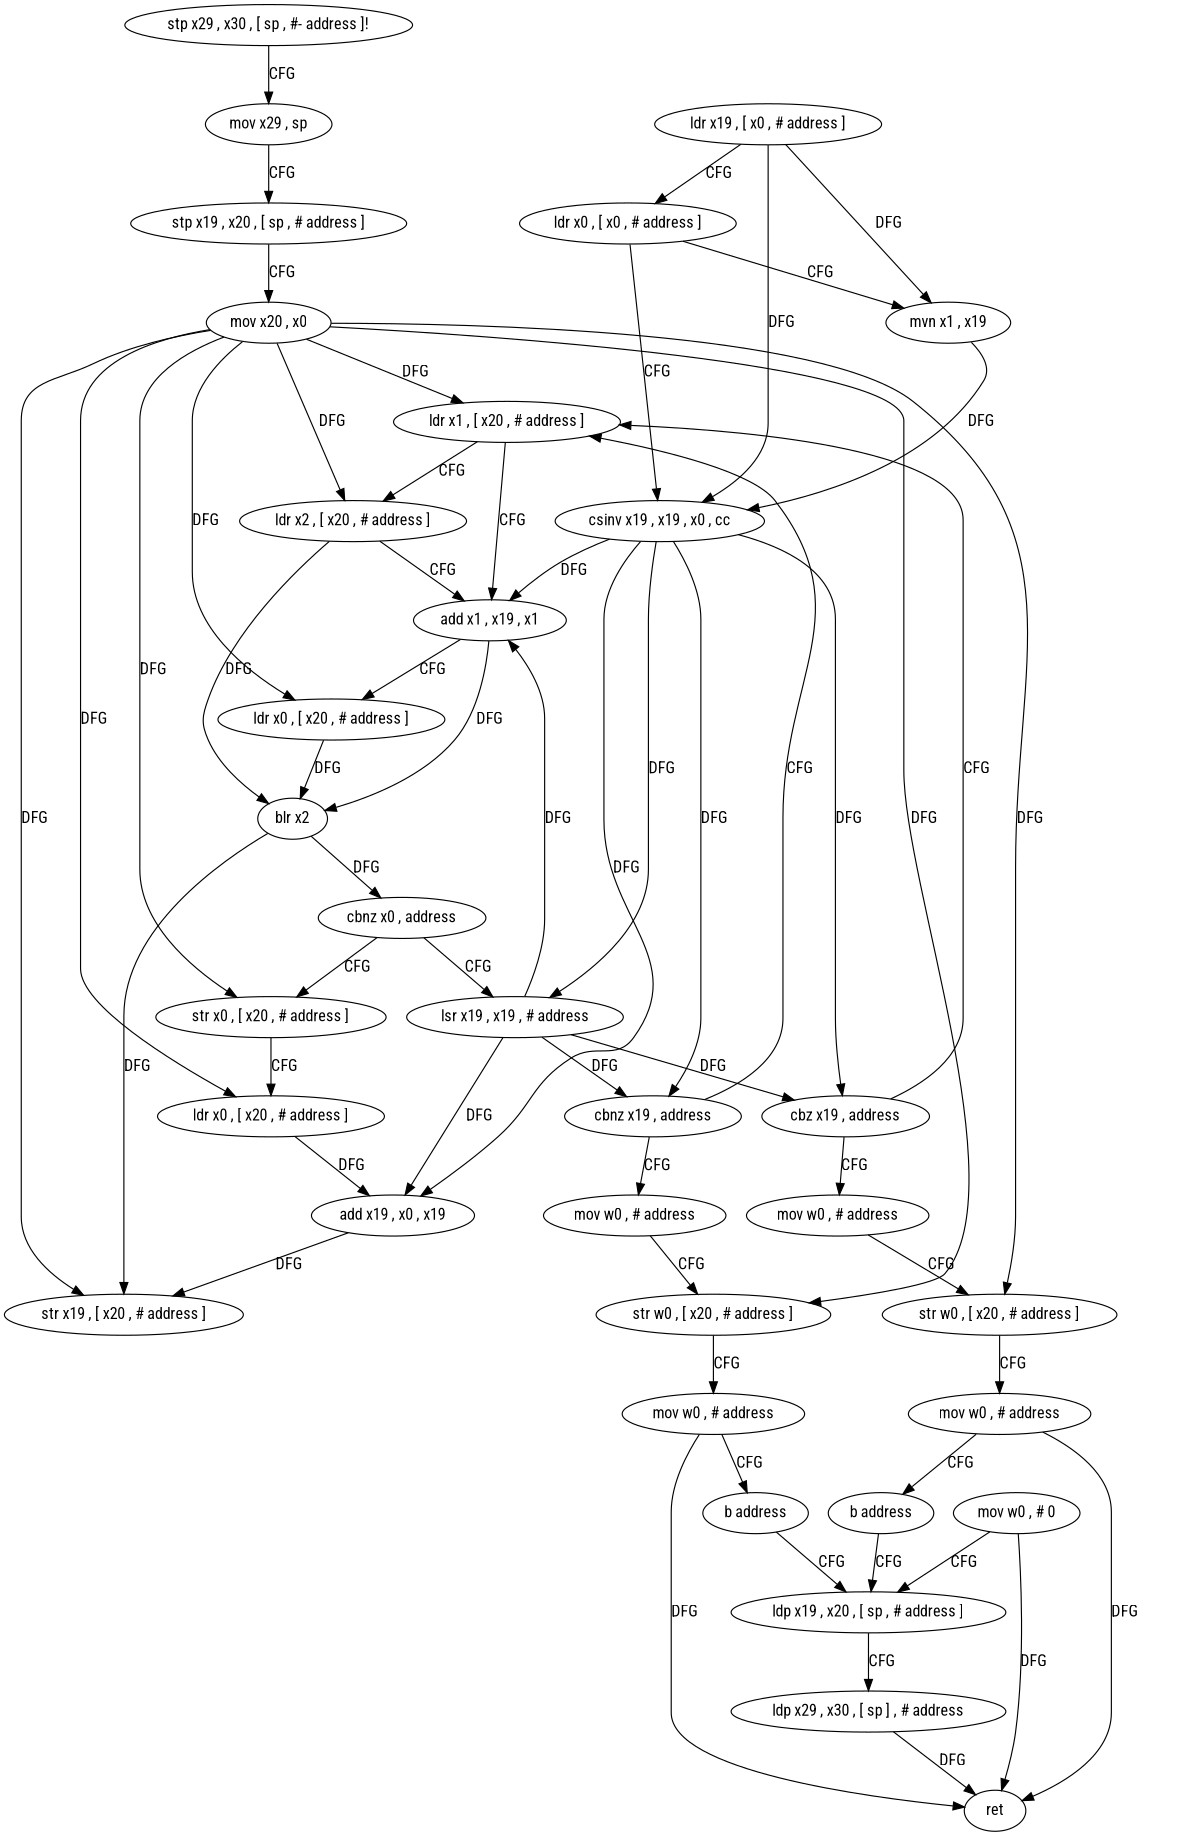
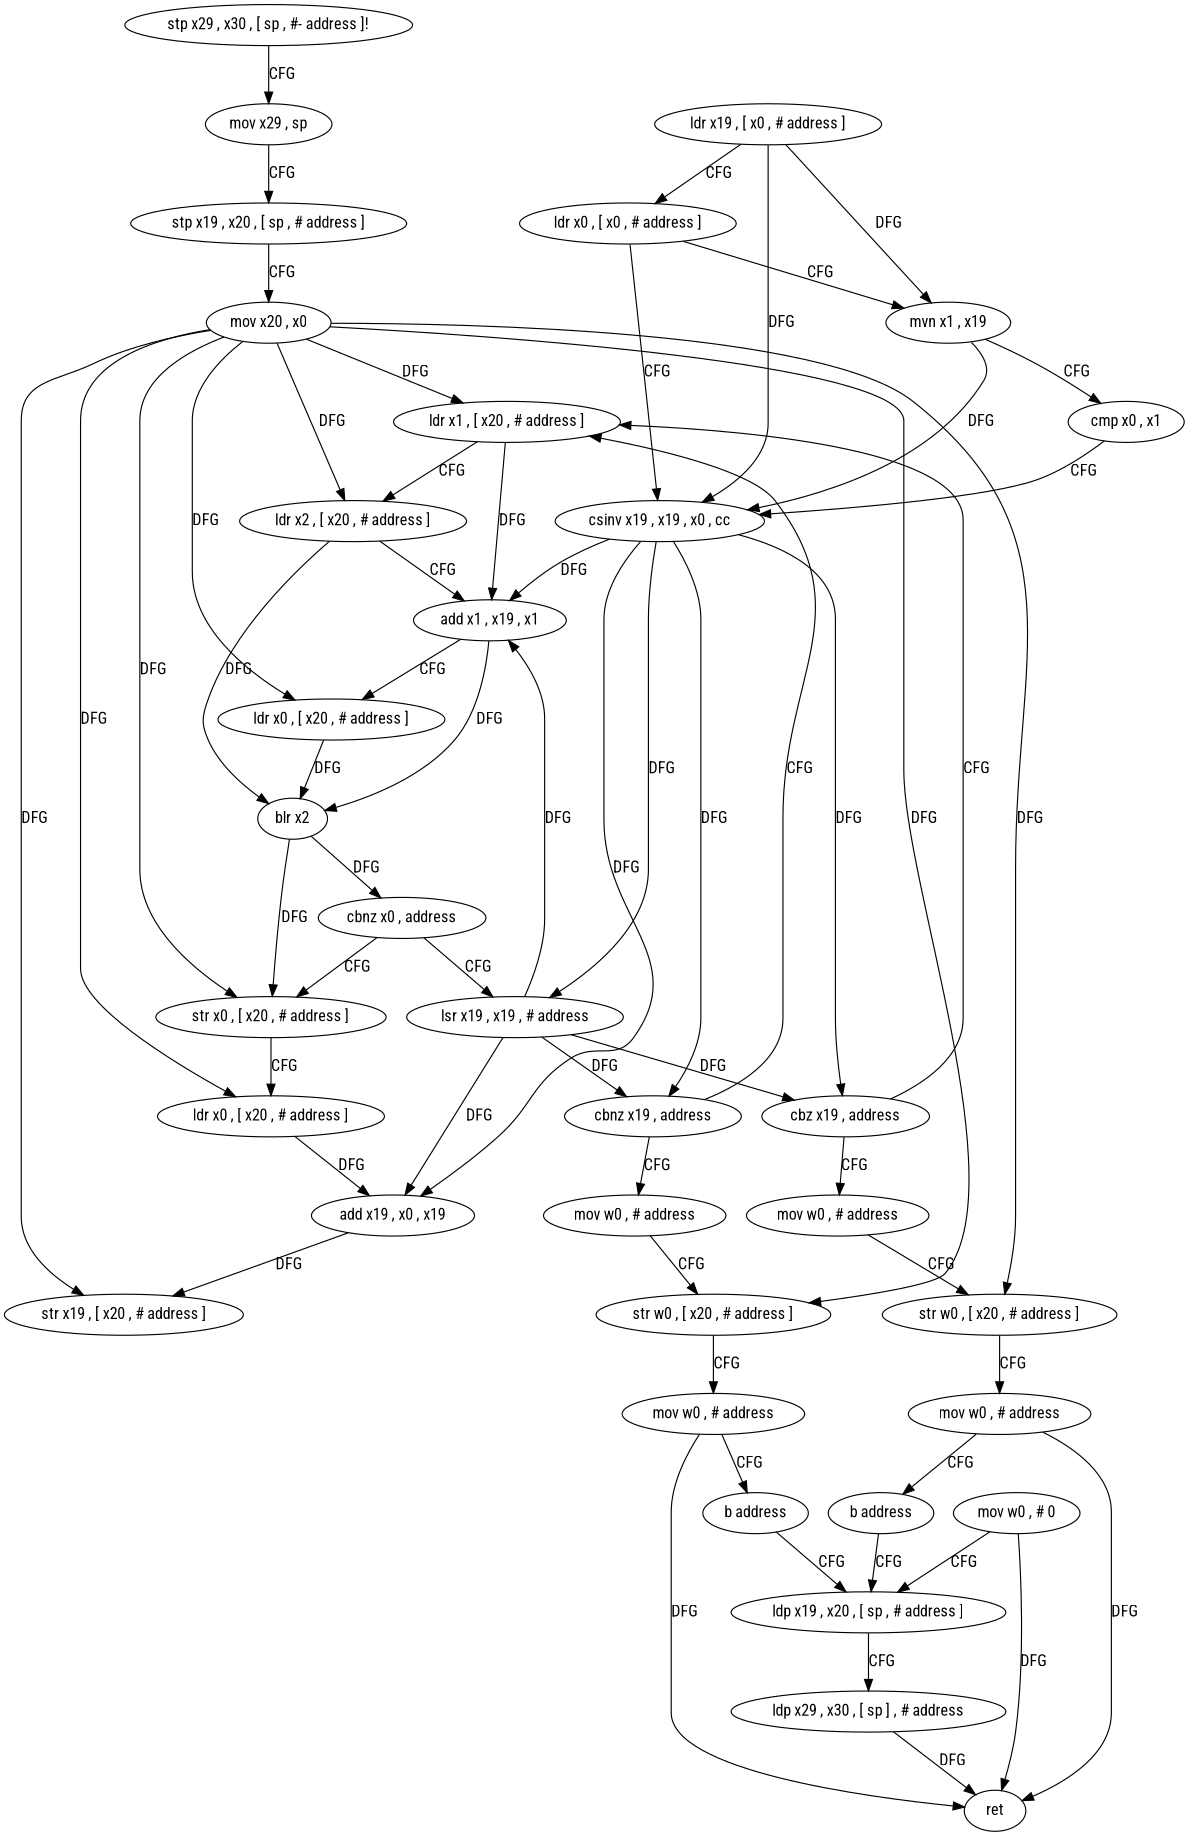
  digraph {
    fontname="Roboto Condensed"
    node [fontname="Roboto Condensed"]
    edge [fontname="Roboto Condensed"]
    n1 [label="stp x29 , x30 , [ sp , #- address ]!"]
    n2 [label="mov x29 , sp"]
    n3 [label="stp x19 , x20 , [ sp , # address ]"]
    n4 [label="mov x20 , x0"]
    n5 [label="ldr x1 , [ x20 , # address ]"]
    n6 [label="str w0 , [ x20 , # address ]"]
    n7 [label="ldr x2 , [ x20 , # address ]"]
    n8 [label="ldr x0 , [ x20 , # address ]"]
    n9 [label="str x0 , [ x20 , # address ]"]
    n10 [label="ldr x0 , [ x20 , # address ]"]
    n11 [label="str x19 , [ x20 , # address ]"]
    n12 [label="str w0 , [ x20 , # address ]"]
    n13 [label="ldr x19 , [ x0 , # address ]"]
    n14 [label="ldr x0 , [ x0 , # address ]"]
    n15 [label="mvn x1 , x19"]
    n16 [label="csinv x19 , x19 , x0 , cc"]
    n17 [label="add x1 , x19 , x1"]
    n18 [label="mov w0 , # address"]
    n19 [label="blr x2"]
    n20 [label="add x19 , x0 , x19"]
    n21 [label="mov w0 , # address"]
+   n22 [label="cmp x0 , x1"]
    n23 [label="cbz x19 , address"]
    n24 [label="lsr x19 , x19 , # address"]
    n25 [label="cbnz x19 , address"]
    n26 [label="mov w0 , # address"]
    n27 [label="mov w0 , # address"]
    n28 [label="b address"]
    n29 [label=ret]
    n30 [label="ldp x19 , x20 , [ sp , # address ]"]
    n31 [label="ldp x29 , x30 , [ sp ] , # address"]
    n32 [label="cbnz x0 , address"]
    n33 [label="mov w0 , # 0"]
    n34 [label="b address"]
    n1 -> n2 [label=CFG]
    n2 -> n3 [label=CFG]
    n3 -> n4 [label=CFG]
    n4 -> n5 [label=DFG]
    n4 -> n6 [label=DFG]
    n4 -> n7 [label=DFG]
    n4 -> n8 [label=DFG]
    n4 -> n9 [label=DFG]
    n4 -> n10 [label=DFG]
    n4 -> n11 [label=DFG]
    n4 -> n12 [label=DFG]
    n5 -> n7 [label=CFG]
-   n5 -> n17 [label=CFG]
+   n5 -> n17 [label=DFG]
    n6 -> n18 [label=CFG]
    n7 -> n17 [label=CFG]
    n7 -> n19 [label=DFG]
    n8 -> n19 [label=DFG]
    n9 -> n10 [label=CFG]
    n10 -> n20 [label=DFG]
    n12 -> n21 [label=CFG]
    n13 -> n14 [label=CFG]
    n13 -> n15 [label=DFG]
    n13 -> n16 [label=DFG]
    n14 -> n15 [label=CFG]
    n14 -> n16 [label=CFG]
    n15 -> n16 [label=DFG]
+   n15 -> n22 [label=CFG]
    n16 -> n17 [label=DFG]
    n16 -> n20 [label=DFG]
    n16 -> n23 [label=DFG]
    n16 -> n24 [label=DFG]
    n16 -> n25 [label=DFG]
    n17 -> n8 [label=CFG]
    n17 -> n19 [label=DFG]
    n18 -> n28 [label=CFG]
    n18 -> n29 [label=DFG]
-   n19 -> n11 [label=DFG]
+   n19 -> n9 [label=DFG]
    n19 -> n32 [label=DFG]
    n20 -> n11 [label=DFG]
    n21 -> n29 [label=DFG]
    n21 -> n34 [label=CFG]
+   n22 -> n16 [label=CFG]
    n23 -> n5 [label=CFG]
    n23 -> n26 [label=CFG]
    n24 -> n17 [label=DFG]
    n24 -> n20 [label=DFG]
    n24 -> n23 [label=DFG]
    n24 -> n25 [label=DFG]
    n25 -> n5 [label=CFG]
    n25 -> n27 [label=CFG]
    n26 -> n6 [label=CFG]
    n27 -> n12 [label=CFG]
    n28 -> n30 [label=CFG]
    n30 -> n31 [label=CFG]
    n31 -> n29 [label=DFG]
    n32 -> n9 [label=CFG]
    n32 -> n24 [label=CFG]
    n33 -> n29 [label=DFG]
    n33 -> n30 [label=CFG]
    n34 -> n30 [label=CFG]
  }
